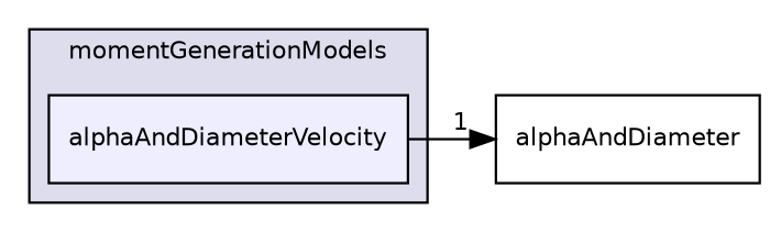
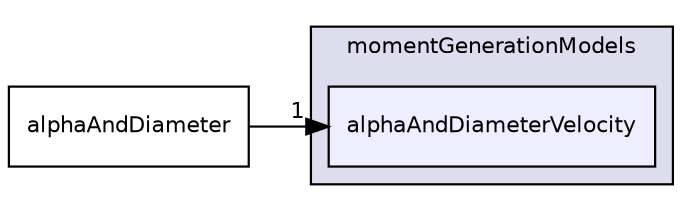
  digraph {
    compound=true
    rankdir=LR
    node [fontname=Helvetica fontsize=10 shape=box]
    n1 [fillcolor="#eeeeff" label=alphaAndDiameterVelocity pencolor=black style=filled]
    n2 [label=alphaAndDiameter]
    subgraph cluster_1 {
      bgcolor="#ddddee"
      fontname=Helvetica
      fontsize=10
      label=momentGenerationModels
      pencolor=black
      n1
    }
-   n1 -> n2 [headlabel=1 labeldistance=1.5 labelfontname=Helvetica labelfontsize=10]
+   n2 -> n1 [headlabel=1 labeldistance=1.5 labelfontname=Helvetica labelfontsize=10]
  }
